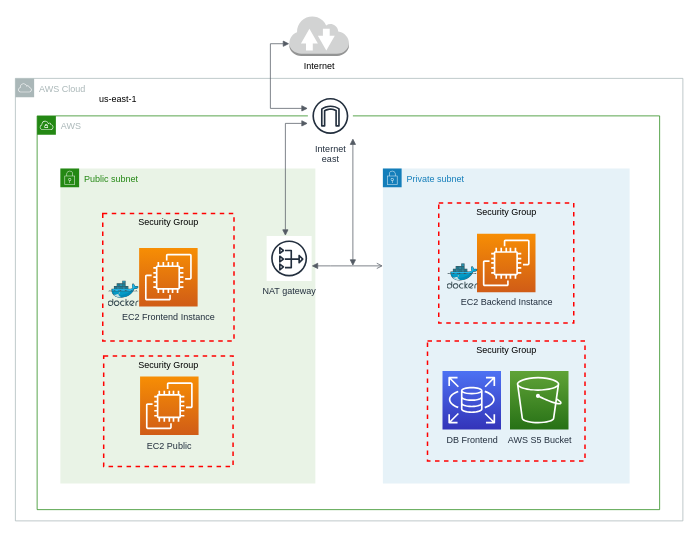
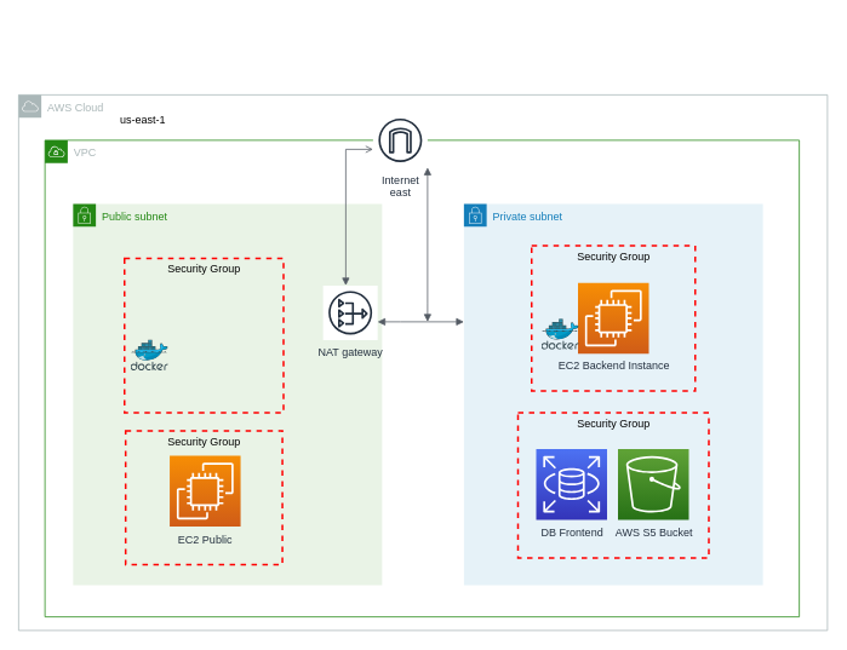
  <mxCell id="0" />
  <mxCell id="1" parent="0" />
  <mxCell id="2" value="AWS Cloud&lt;br&gt;&lt;font color=&quot;#000000&quot;&gt;&lt;span style=&quot;white-space: pre;&quot;&gt;&#09;&lt;/span&gt;&lt;span style=&quot;white-space: pre;&quot;&gt;&#09;&lt;/span&gt;&lt;span style=&quot;white-space: pre;&quot;&gt;&#09;&lt;/span&gt;us-east-1&lt;/font&gt;" style="sketch=0;outlineConnect=0;gradientColor=none;html=1;whiteSpace=wrap;fontSize=12;fontStyle=0;shape=mxgraph.aws4.group;grIcon=mxgraph.aws4.group_aws_cloud;strokeColor=#AAB7B8;fillColor=none;verticalAlign=top;align=left;spacingLeft=30;fontColor=#AAB7B8;dashed=0;" parent="1" vertex="1"><mxGeometry x="20" y="104" width="890" height="590" as="geometry" /></mxCell>
  <mxCell id="3" value="Public subnet" style="points=[[0,0],[0.25,0],[0.5,0],[0.75,0],[1,0],[1,0.25],[1,0.5],[1,0.75],[1,1],[0.75,1],[0.5,1],[0.25,1],[0,1],[0,0.75],[0,0.5],[0,0.25]];outlineConnect=0;gradientColor=none;html=1;whiteSpace=wrap;fontSize=12;fontStyle=0;container=1;pointerEvents=0;collapsible=0;recursiveResize=0;shape=mxgraph.aws4.group;grIcon=mxgraph.aws4.group_security_group;grStroke=0;strokeColor=#248814;fillColor=#E9F3E6;verticalAlign=top;align=left;spacingLeft=30;fontColor=#248814;dashed=0;" parent="1" vertex="1"><mxGeometry x="80" y="224" width="340" height="420" as="geometry" /></mxCell>
- <mxCell id="4" value="AWS" style="points=[[0,0],[0.25,0],[0.5,0],[0.75,0],[1,0],[1,0.25],[1,0.5],[1,0.75],[1,1],[0.75,1],[0.5,1],[0.25,1],[0,1],[0,0.75],[0,0.5],[0,0.25]];outlineConnect=0;gradientColor=none;html=1;whiteSpace=wrap;fontSize=12;fontStyle=0;container=1;pointerEvents=0;collapsible=0;recursiveResize=0;shape=mxgraph.aws4.group;grIcon=mxgraph.aws4.group_vpc;strokeColor=#248814;fillColor=none;verticalAlign=top;align=left;spacingLeft=30;fontColor=#AAB7B8;dashed=0;" parent="1" vertex="1"><mxGeometry x="49" y="154" width="830" height="525" as="geometry" /></mxCell>
+ <mxCell id="4" value="VPC" style="points=[[0,0],[0.25,0],[0.5,0],[0.75,0],[1,0],[1,0.25],[1,0.5],[1,0.75],[1,1],[0.75,1],[0.5,1],[0.25,1],[0,1],[0,0.75],[0,0.5],[0,0.25]];outlineConnect=0;gradientColor=none;html=1;whiteSpace=wrap;fontSize=12;fontStyle=0;container=1;pointerEvents=0;collapsible=0;recursiveResize=0;shape=mxgraph.aws4.group;grIcon=mxgraph.aws4.group_vpc;strokeColor=#248814;fillColor=none;verticalAlign=top;align=left;spacingLeft=30;fontColor=#AAB7B8;dashed=0;" parent="1" vertex="1"><mxGeometry x="49" y="154" width="830" height="525" as="geometry" /></mxCell>
  <mxCell id="5" value="Security Group" style="fontStyle=0;verticalAlign=top;align=center;spacingTop=-2;fillColor=none;rounded=0;whiteSpace=wrap;html=1;strokeColor=#FF0000;strokeWidth=2;dashed=1;container=1;collapsible=0;expand=0;recursiveResize=0;" parent="4" vertex="1"><mxGeometry x="88.75" y="320" width="172.5" height="147.5" as="geometry" /></mxCell>
  <mxCell id="6" value="EC2 Public" style="sketch=0;points=[[0,0,0],[0.25,0,0],[0.5,0,0],[0.75,0,0],[1,0,0],[0,1,0],[0.25,1,0],[0.5,1,0],[0.75,1,0],[1,1,0],[0,0.25,0],[0,0.5,0],[0,0.75,0],[1,0.25,0],[1,0.5,0],[1,0.75,0]];outlineConnect=0;fontColor=#232F3E;gradientColor=#F78E04;gradientDirection=north;fillColor=#D05C17;strokeColor=#ffffff;dashed=0;verticalLabelPosition=bottom;verticalAlign=top;align=center;html=1;fontSize=12;fontStyle=0;aspect=fixed;shape=mxgraph.aws4.resourceIcon;resIcon=mxgraph.aws4.ec2;" parent="5" vertex="1"><mxGeometry x="48.5" y="27.5" width="78" height="78" as="geometry" /></mxCell>
  <mxCell id="7" value="" style="shape=image;html=1;verticalAlign=top;verticalLabelPosition=bottom;labelBackgroundColor=#ffffff;imageAspect=0;aspect=fixed;image=https://cdn1.iconfinder.com/data/icons/operating-system-flat-1/30/ubuntu-128.png" parent="5" vertex="1"><mxGeometry x="8.5" y="27.5" width="40" height="40" as="geometry" /></mxCell>
  <mxCell id="8" value="Security Group" style="fontStyle=0;verticalAlign=top;align=center;spacingTop=-2;fillColor=none;rounded=0;whiteSpace=wrap;html=1;strokeColor=#FF0000;strokeWidth=2;dashed=1;container=1;collapsible=0;expand=0;recursiveResize=0;" parent="4" vertex="1"><mxGeometry x="87.5" y="130" width="175" height="170" as="geometry" /></mxCell>
  <mxCell id="9" value="" style="sketch=0;aspect=fixed;html=1;points=[];align=center;image;fontSize=12;image=img/lib/mscae/Docker.svg;" parent="8" vertex="1"><mxGeometry x="7.04" y="90" width="41.46" height="34" as="geometry" /></mxCell>
- <mxCell id="10" value="EC2 Frontend Instance" style="sketch=0;points=[[0,0,0],[0.25,0,0],[0.5,0,0],[0.75,0,0],[1,0,0],[0,1,0],[0.25,1,0],[0.5,1,0],[0.75,1,0],[1,1,0],[0,0.25,0],[0,0.5,0],[0,0.75,0],[1,0.25,0],[1,0.5,0],[1,0.75,0]];outlineConnect=0;fontColor=#232F3E;gradientColor=#F78E04;gradientDirection=north;fillColor=#D05C17;strokeColor=#ffffff;dashed=0;verticalLabelPosition=bottom;verticalAlign=top;align=center;html=1;fontSize=12;fontStyle=0;aspect=fixed;shape=mxgraph.aws4.resourceIcon;resIcon=mxgraph.aws4.ec2;" parent="8" vertex="1"><mxGeometry x="48.5" y="46" width="78" height="78" as="geometry" /></mxCell>
  <mxCell id="11" value="" style="shape=image;html=1;verticalAlign=top;verticalLabelPosition=bottom;labelBackgroundColor=#ffffff;imageAspect=0;aspect=fixed;image=https://cdn1.iconfinder.com/data/icons/operating-system-flat-1/30/ubuntu-128.png" parent="8" vertex="1"><mxGeometry x="7.04" y="46" width="40" height="40" as="geometry" /></mxCell>
  <mxCell id="12" value="NAT gateway" style="sketch=0;outlineConnect=0;fontColor=#232F3E;gradientColor=none;strokeColor=#232F3E;fillColor=#ffffff;dashed=0;verticalLabelPosition=bottom;verticalAlign=top;align=center;html=1;fontSize=12;fontStyle=0;aspect=fixed;shape=mxgraph.aws4.resourceIcon;resIcon=mxgraph.aws4.nat_gateway;" parent="4" vertex="1"><mxGeometry x="306" y="160" width="60" height="60" as="geometry" /></mxCell>
  <mxCell id="13" value="Private subnet" style="points=[[0,0],[0.25,0],[0.5,0],[0.75,0],[1,0],[1,0.25],[1,0.5],[1,0.75],[1,1],[0.75,1],[0.5,1],[0.25,1],[0,1],[0,0.75],[0,0.5],[0,0.25]];outlineConnect=0;gradientColor=none;html=1;whiteSpace=wrap;fontSize=12;fontStyle=0;container=1;pointerEvents=0;collapsible=0;recursiveResize=0;shape=mxgraph.aws4.group;grIcon=mxgraph.aws4.group_security_group;grStroke=0;strokeColor=#147EBA;fillColor=#E6F2F8;verticalAlign=top;align=left;spacingLeft=30;fontColor=#147EBA;dashed=0;" parent="4" vertex="1"><mxGeometry x="461" y="70" width="329" height="420" as="geometry" /></mxCell>
  <mxCell id="14" value="Security Group" style="fontStyle=0;verticalAlign=top;align=center;spacingTop=-2;fillColor=none;rounded=0;whiteSpace=wrap;html=1;strokeColor=#FF0000;strokeWidth=2;dashed=1;container=1;collapsible=0;expand=0;recursiveResize=0;" parent="13" vertex="1"><mxGeometry x="74.5" y="46" width="180" height="160" as="geometry" /></mxCell>
  <mxCell id="15" value="EC2 Backend Instance" style="sketch=0;points=[[0,0,0],[0.25,0,0],[0.5,0,0],[0.75,0,0],[1,0,0],[0,1,0],[0.25,1,0],[0.5,1,0],[0.75,1,0],[1,1,0],[0,0.25,0],[0,0.5,0],[0,0.75,0],[1,0.25,0],[1,0.5,0],[1,0.75,0]];outlineConnect=0;fontColor=#232F3E;gradientColor=#F78E04;gradientDirection=north;fillColor=#D05C17;strokeColor=#ffffff;dashed=0;verticalLabelPosition=bottom;verticalAlign=top;align=center;html=1;fontSize=12;fontStyle=0;aspect=fixed;shape=mxgraph.aws4.resourceIcon;resIcon=mxgraph.aws4.ec2;" parent="14" vertex="1"><mxGeometry x="51" y="41" width="78" height="78" as="geometry" /></mxCell>
  <mxCell id="16" value="" style="sketch=0;aspect=fixed;html=1;points=[];align=center;image;fontSize=12;image=img/lib/mscae/Docker.svg;" parent="14" vertex="1"><mxGeometry x="11.0" y="81" width="41.46" height="34" as="geometry" /></mxCell>
  <mxCell id="17" value="" style="shape=image;html=1;verticalAlign=top;verticalLabelPosition=bottom;labelBackgroundColor=#ffffff;imageAspect=0;aspect=fixed;image=https://cdn1.iconfinder.com/data/icons/operating-system-flat-1/30/ubuntu-128.png" parent="14" vertex="1"><mxGeometry x="11.0" y="41" width="40" height="40" as="geometry" /></mxCell>
  <mxCell id="18" value="Security Group" style="fontStyle=0;verticalAlign=top;align=center;spacingTop=-2;fillColor=none;rounded=0;whiteSpace=wrap;html=1;strokeColor=#FF0000;strokeWidth=2;dashed=1;container=1;collapsible=0;expand=0;recursiveResize=0;" parent="13" vertex="1"><mxGeometry x="59.5" y="230" width="210" height="160" as="geometry" /></mxCell>
  <mxCell id="19" value="DB Frontend" style="sketch=0;points=[[0,0,0],[0.25,0,0],[0.5,0,0],[0.75,0,0],[1,0,0],[0,1,0],[0.25,1,0],[0.5,1,0],[0.75,1,0],[1,1,0],[0,0.25,0],[0,0.5,0],[0,0.75,0],[1,0.25,0],[1,0.5,0],[1,0.75,0]];outlineConnect=0;fontColor=#232F3E;gradientColor=#4D72F3;gradientDirection=north;fillColor=#3334B9;strokeColor=#ffffff;dashed=0;verticalLabelPosition=bottom;verticalAlign=top;align=center;html=1;fontSize=12;fontStyle=0;aspect=fixed;shape=mxgraph.aws4.resourceIcon;resIcon=mxgraph.aws4.rds;" parent="18" vertex="1"><mxGeometry x="20" y="40" width="78" height="78" as="geometry" /></mxCell>
  <mxCell id="20" value="AWS S5 Bucket" style="sketch=0;points=[[0,0,0],[0.25,0,0],[0.5,0,0],[0.75,0,0],[1,0,0],[0,1,0],[0.25,1,0],[0.5,1,0],[0.75,1,0],[1,1,0],[0,0.25,0],[0,0.5,0],[0,0.75,0],[1,0.25,0],[1,0.5,0],[1,0.75,0]];outlineConnect=0;fontColor=#232F3E;gradientColor=#60A337;gradientDirection=north;fillColor=#277116;strokeColor=#ffffff;dashed=0;verticalLabelPosition=bottom;verticalAlign=top;align=center;html=1;fontSize=12;fontStyle=0;aspect=fixed;shape=mxgraph.aws4.resourceIcon;resIcon=mxgraph.aws4.s3;" parent="18" vertex="1"><mxGeometry x="110" y="40" width="78" height="78" as="geometry" /></mxCell>
- <mxCell id="21" value="" style="edgeStyle=orthogonalEdgeStyle;html=1;endArrow=open;elbow=vertical;startArrow=block;startFill=1;endFill=1;strokeColor=#545B64;rounded=0;" parent="4" source="12" target="13" edge="1"><mxGeometry width="100" relative="1" as="geometry"><mxPoint x="361" y="210" as="sourcePoint" /><mxPoint x="461" y="210" as="targetPoint" /><Array as="points"><mxPoint x="391" y="200" /><mxPoint x="391" y="200" /></Array></mxGeometry></mxCell>
+ <mxCell id="21" value="" style="edgeStyle=orthogonalEdgeStyle;html=1;endArrow=block;elbow=vertical;startArrow=block;startFill=1;endFill=1;strokeColor=#545B64;rounded=0;" parent="4" source="12" target="13" edge="1"><mxGeometry width="100" relative="1" as="geometry"><mxPoint x="361" y="210" as="sourcePoint" /><mxPoint x="461" y="210" as="targetPoint" /><Array as="points"><mxPoint x="391" y="200" /><mxPoint x="391" y="200" /></Array></mxGeometry></mxCell>
  <mxCell id="22" value="Internet&#10;east" style="sketch=0;outlineConnect=0;fontColor=#232F3E;gradientColor=none;strokeColor=#232F3E;fillColor=#ffffff;dashed=0;verticalLabelPosition=bottom;verticalAlign=top;align=center;html=1;fontSize=12;fontStyle=0;aspect=fixed;shape=mxgraph.aws4.resourceIcon;resIcon=mxgraph.aws4.internet_gateway;" parent="4" vertex="1"><mxGeometry x="361" y="-30" width="60" height="60" as="geometry" /></mxCell>
- <mxCell id="23" value="" style="edgeStyle=orthogonalEdgeStyle;html=1;endArrow=block;elbow=vertical;startArrow=block;startFill=1;endFill=1;strokeColor=#545B64;rounded=0;" parent="4" source="12" target="22" edge="1"><mxGeometry width="100" relative="1" as="geometry"><mxPoint x="371" y="210" as="sourcePoint" /><mxPoint x="471" y="210" as="targetPoint" /><Array as="points"><mxPoint x="331" y="10" /></Array></mxGeometry></mxCell>
- <mxCell id="24" value="Internet" style="outlineConnect=0;dashed=0;verticalLabelPosition=bottom;verticalAlign=top;align=center;html=1;shape=mxgraph.aws3.internet_2;fillColor=#D2D3D3;gradientColor=none;" parent="1" vertex="1"><mxGeometry x="385.25" y="20" width="79.5" height="54" as="geometry" /></mxCell>
- <mxCell id="25" value="" style="edgeStyle=orthogonalEdgeStyle;html=1;endArrow=block;elbow=vertical;startArrow=block;startFill=1;endFill=1;strokeColor=#545B64;rounded=0;exitX=0;exitY=0.7;exitDx=0;exitDy=0;exitPerimeter=0;" parent="1" source="24" target="22" edge="1"><mxGeometry width="100" relative="1" as="geometry"><mxPoint x="410" y="364" as="sourcePoint" /><mxPoint x="510" y="364" as="targetPoint" /><Array as="points"><mxPoint x="360" y="58" /><mxPoint x="360" y="144" /></Array></mxGeometry></mxCell>
+ <mxCell id="23" value="" style="edgeStyle=orthogonalEdgeStyle;html=1;endArrow=open;elbow=vertical;startArrow=block;startFill=1;endFill=1;strokeColor=#545B64;rounded=0;" parent="4" source="12" target="22" edge="1"><mxGeometry width="100" relative="1" as="geometry"><mxPoint x="371" y="210" as="sourcePoint" /><mxPoint x="471" y="210" as="targetPoint" /><Array as="points"><mxPoint x="331" y="10" /></Array></mxGeometry></mxCell>
  <mxCell id="26" value="" style="edgeStyle=orthogonalEdgeStyle;html=1;endArrow=block;elbow=vertical;startArrow=block;startFill=1;endFill=1;strokeColor=#545B64;rounded=0;" parent="1" source="22" edge="1"><mxGeometry width="100" relative="1" as="geometry"><mxPoint x="410" y="344" as="sourcePoint" /><mxPoint x="470" y="354" as="targetPoint" /><Array as="points"><mxPoint x="470" y="334" /><mxPoint x="470" y="334" /></Array></mxGeometry></mxCell>
